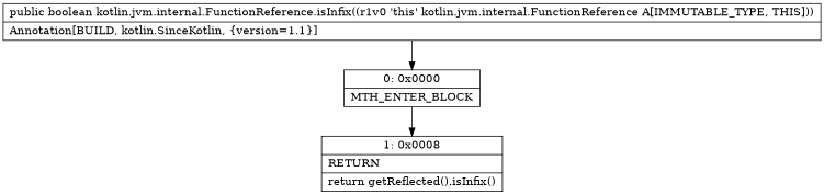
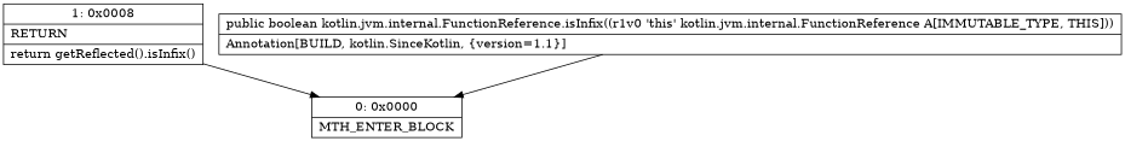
  digraph {
    node [shape=record]
    n1 [label="{0\:\ 0x0000|MTH_ENTER_BLOCK\l}"]
    n2 [label="{1\:\ 0x0008|RETURN\l|return getReflected().isInfix()\l}"]
    n3 [label="{public boolean kotlin.jvm.internal.FunctionReference.isInfix((r1v0 'this' kotlin.jvm.internal.FunctionReference A[IMMUTABLE_TYPE, THIS]))  | Annotation[BUILD, kotlin.SinceKotlin, \{version=1.1\}]\l}"]
-   n1 -> n2
+   n2 -> n1
    n3 -> n1
  }
